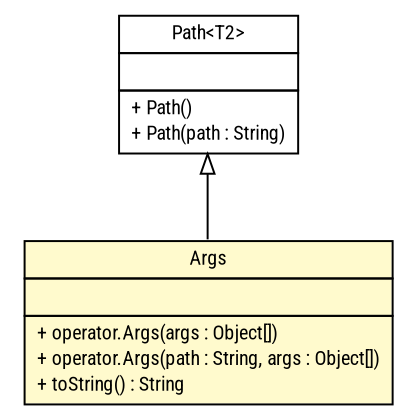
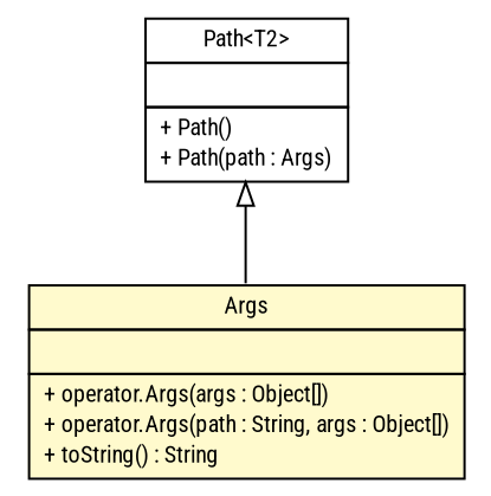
  digraph {
    nodesep=0.25
    ranksep=0.5
    fontname="Roboto Condensed"
    node [fontcolor=black fontname="Roboto Condensed" fontsize=10.0 shape=plaintext]
-   n1 [label=<<table title="sorcer.co.tuple.Path" border="0" cellborder="1" cellspacing="0" cellpadding="2" port="p" href="../co/tuple/Path.html"> 		<tr><td><table border="0" cellspacing="0" cellpadding="1"> <tr><td align="center" balign="center"> Path&lt;T2&gt; </td></tr> 		</table></td></tr> 		<tr><td><table border="0" cellspacing="0" cellpadding="1"> <tr><td align="left" balign="left">  </td></tr> 		</table></td></tr> 		<tr><td><table border="0" cellspacing="0" cellpadding="1"> <tr><td align="left" balign="left"> + Path() </td></tr> <tr><td align="left" balign="left"> + Path(path : String) </td></tr> 		</table></td></tr> 		</table>>]
+   n1 [label=<<table title="sorcer.co.tuple.Path" border="0" cellborder="1" cellspacing="0" cellpadding="2" port="p" href="../co/tuple/Path.html"> 		<tr><td><table border="0" cellspacing="0" cellpadding="1"> <tr><td align="center" balign="center"> Path&lt;T2&gt; </td></tr> 		</table></td></tr> 		<tr><td><table border="0" cellspacing="0" cellpadding="1"> <tr><td align="left" balign="left">  </td></tr> 		</table></td></tr> 		<tr><td><table border="0" cellspacing="0" cellpadding="1"> <tr><td align="left" balign="left"> + Path() </td></tr> <tr><td align="left" balign="left"> + Path(path : Args) </td></tr> 		</table></td></tr> 		</table>>]
    n2 [label=<<table title="sorcer.eo.operator.Args" border="0" cellborder="1" cellspacing="0" cellpadding="2" port="p" bgcolor="lemonChiffon" href="./operator.Args.html"> 		<tr><td><table border="0" cellspacing="0" cellpadding="1"> <tr><td align="center" balign="center"> Args </td></tr> 		</table></td></tr> 		<tr><td><table border="0" cellspacing="0" cellpadding="1"> <tr><td align="left" balign="left">  </td></tr> 		</table></td></tr> 		<tr><td><table border="0" cellspacing="0" cellpadding="1"> <tr><td align="left" balign="left"> + operator.Args(args : Object[]) </td></tr> <tr><td align="left" balign="left"> + operator.Args(path : String, args : Object[]) </td></tr> <tr><td align="left" balign="left"> + toString() : String </td></tr> 		</table></td></tr> 		</table>>]
    n1 -> n2 [arrowtail=empty dir=back fontname="Roboto Condensed" fontsize=10 headport=p labelfontname=Helvetica labelfontsize=10 tailport=p]
  }
